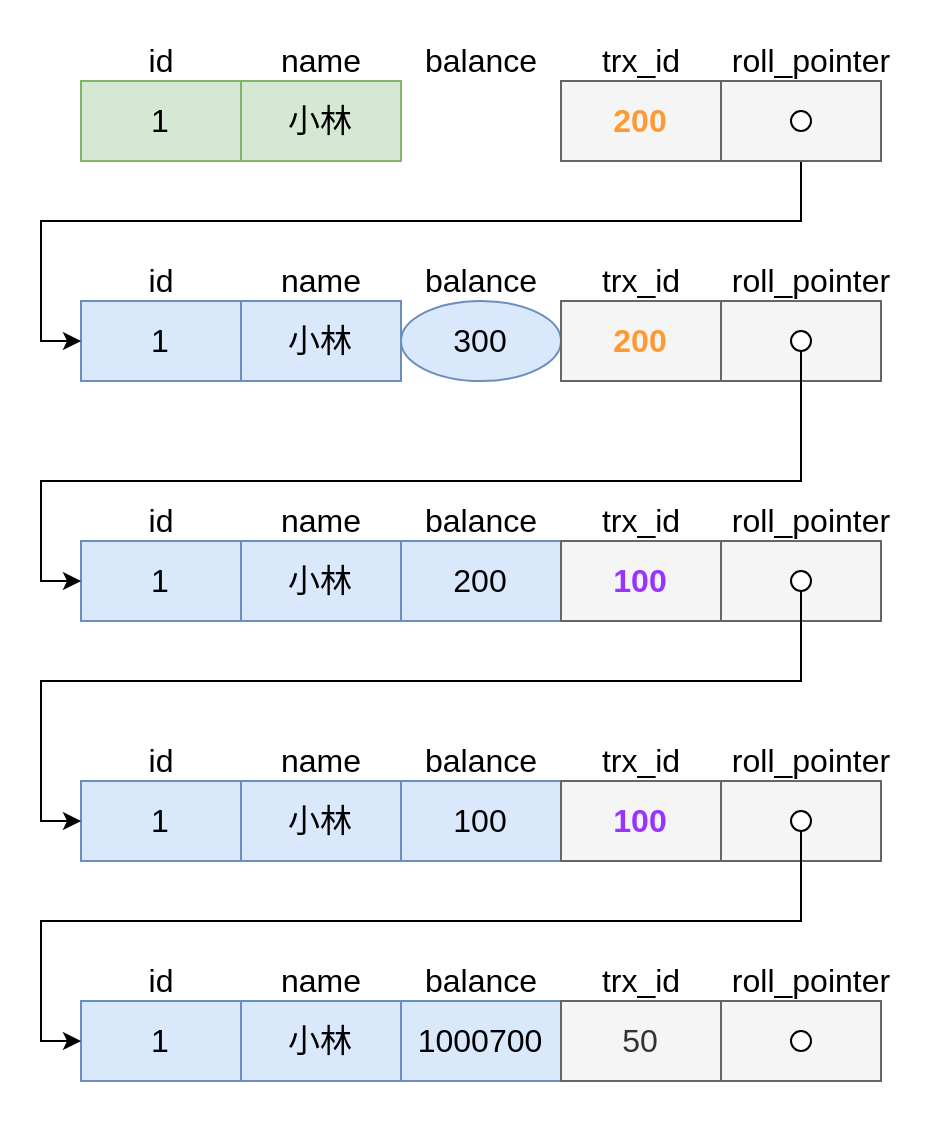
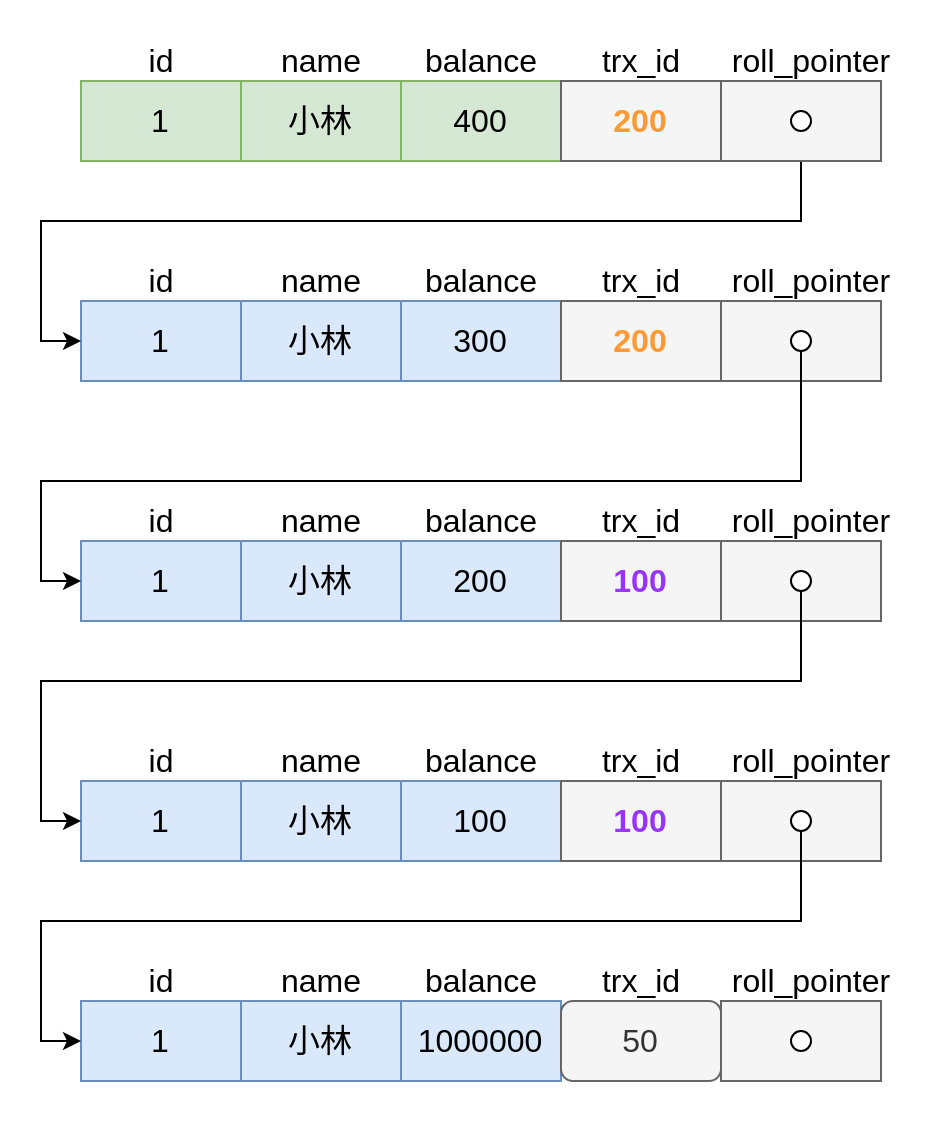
  <mxCell id="0" />
  <mxCell id="1" parent="0" />
  <mxCell id="2" value="1" style="rounded=0;whiteSpace=wrap;html=1;fontSize=16;fillColor=#dae8fc;strokeColor=#6c8ebf;" vertex="1" parent="1"><mxGeometry x="40" y="500" width="80" height="40" as="geometry" /></mxCell>
  <mxCell id="3" value="小林" style="rounded=0;whiteSpace=wrap;html=1;fontSize=16;fillColor=#dae8fc;strokeColor=#6c8ebf;" vertex="1" parent="1"><mxGeometry x="120" y="500" width="80" height="40" as="geometry" /></mxCell>
- <mxCell id="4" value="1000700" style="rounded=0;whiteSpace=wrap;html=1;fontSize=16;fillColor=#dae8fc;strokeColor=#6c8ebf;" vertex="1" parent="1"><mxGeometry x="200" y="500" width="80" height="40" as="geometry" /></mxCell>
- <mxCell id="5" value="50" style="rounded=0;whiteSpace=wrap;html=1;fontSize=16;fillColor=#f5f5f5;strokeColor=#666666;fontColor=#333333;" vertex="1" parent="1"><mxGeometry x="280" y="500" width="80" height="40" as="geometry" /></mxCell>
+ <mxCell id="4" value="1000000" style="rounded=0;whiteSpace=wrap;html=1;fontSize=16;fillColor=#dae8fc;strokeColor=#6c8ebf;" vertex="1" parent="1"><mxGeometry x="200" y="500" width="80" height="40" as="geometry" /></mxCell>
+ <mxCell id="5" value="50" style="whiteSpace=wrap;html=1;fontSize=16;fillColor=#f5f5f5;strokeColor=#666666;fontColor=#333333;rounded=1;" vertex="1" parent="1"><mxGeometry x="280" y="500" width="80" height="40" as="geometry" /></mxCell>
  <mxCell id="6" value="" style="rounded=0;whiteSpace=wrap;html=1;fontSize=16;fillColor=#f5f5f5;strokeColor=#666666;fontColor=#333333;" vertex="1" parent="1"><mxGeometry x="360" y="500" width="80" height="40" as="geometry" /></mxCell>
  <mxCell id="7" value="id" style="text;html=1;align=center;verticalAlign=middle;resizable=0;points=[];autosize=1;strokeColor=none;fontSize=16;" vertex="1" parent="1"><mxGeometry x="65" y="480" width="30" height="20" as="geometry" /></mxCell>
  <mxCell id="8" value="name" style="text;html=1;align=center;verticalAlign=middle;resizable=0;points=[];autosize=1;strokeColor=none;fontSize=16;" vertex="1" parent="1"><mxGeometry x="130" y="480" width="60" height="20" as="geometry" /></mxCell>
  <mxCell id="9" value="balance" style="text;html=1;align=center;verticalAlign=middle;resizable=0;points=[];autosize=1;strokeColor=none;fontSize=16;" vertex="1" parent="1"><mxGeometry x="205" y="480" width="70" height="20" as="geometry" /></mxCell>
  <mxCell id="10" value="trx_id" style="text;html=1;align=center;verticalAlign=middle;resizable=0;points=[];autosize=1;strokeColor=none;fontSize=16;" vertex="1" parent="1"><mxGeometry x="295" y="480" width="50" height="20" as="geometry" /></mxCell>
  <mxCell id="11" value="roll_pointer" style="text;html=1;align=center;verticalAlign=middle;resizable=0;points=[];autosize=1;strokeColor=none;fontSize=16;" vertex="1" parent="1"><mxGeometry x="360" y="480" width="90" height="20" as="geometry" /></mxCell>
  <mxCell id="12" value="" style="ellipse;whiteSpace=wrap;html=1;aspect=fixed;fontSize=16;" vertex="1" parent="1"><mxGeometry x="395" y="515" width="10" height="10" as="geometry" /></mxCell>
  <mxCell id="13" value="1" style="rounded=0;whiteSpace=wrap;html=1;fontSize=16;fillColor=#dae8fc;strokeColor=#6c8ebf;" vertex="1" parent="1"><mxGeometry x="40" y="390" width="80" height="40" as="geometry" /></mxCell>
  <mxCell id="14" value="小林" style="rounded=0;whiteSpace=wrap;html=1;fontSize=16;fillColor=#dae8fc;strokeColor=#6c8ebf;" vertex="1" parent="1"><mxGeometry x="120" y="390" width="80" height="40" as="geometry" /></mxCell>
  <mxCell id="15" value="100" style="rounded=0;whiteSpace=wrap;html=1;fontSize=16;fillColor=#dae8fc;strokeColor=#6c8ebf;" vertex="1" parent="1"><mxGeometry x="200" y="390" width="80" height="40" as="geometry" /></mxCell>
  <mxCell id="16" value="&lt;font color=&quot;#9933ff&quot;&gt;&lt;b&gt;100&lt;/b&gt;&lt;/font&gt;" style="rounded=0;whiteSpace=wrap;html=1;fontSize=16;fillColor=#f5f5f5;strokeColor=#666666;fontColor=#333333;" vertex="1" parent="1"><mxGeometry x="280" y="390" width="80" height="40" as="geometry" /></mxCell>
  <mxCell id="17" value="" style="rounded=0;whiteSpace=wrap;html=1;fontSize=16;fillColor=#f5f5f5;strokeColor=#666666;fontColor=#333333;" vertex="1" parent="1"><mxGeometry x="360" y="390" width="80" height="40" as="geometry" /></mxCell>
  <mxCell id="18" value="id" style="text;html=1;align=center;verticalAlign=middle;resizable=0;points=[];autosize=1;strokeColor=none;fontSize=16;" vertex="1" parent="1"><mxGeometry x="65" y="370" width="30" height="20" as="geometry" /></mxCell>
  <mxCell id="19" value="name" style="text;html=1;align=center;verticalAlign=middle;resizable=0;points=[];autosize=1;strokeColor=none;fontSize=16;" vertex="1" parent="1"><mxGeometry x="130" y="370" width="60" height="20" as="geometry" /></mxCell>
  <mxCell id="20" value="balance" style="text;html=1;align=center;verticalAlign=middle;resizable=0;points=[];autosize=1;strokeColor=none;fontSize=16;" vertex="1" parent="1"><mxGeometry x="205" y="370" width="70" height="20" as="geometry" /></mxCell>
  <mxCell id="21" value="trx_id" style="text;html=1;align=center;verticalAlign=middle;resizable=0;points=[];autosize=1;strokeColor=none;fontSize=16;" vertex="1" parent="1"><mxGeometry x="295" y="370" width="50" height="20" as="geometry" /></mxCell>
  <mxCell id="22" value="roll_pointer" style="text;html=1;align=center;verticalAlign=middle;resizable=0;points=[];autosize=1;strokeColor=none;fontSize=16;" vertex="1" parent="1"><mxGeometry x="360" y="370" width="90" height="20" as="geometry" /></mxCell>
  <mxCell id="23" style="edgeStyle=orthogonalEdgeStyle;rounded=0;orthogonalLoop=1;jettySize=auto;html=1;entryX=0;entryY=0.5;entryDx=0;entryDy=0;" edge="1" parent="1" source="24" target="2"><mxGeometry relative="1" as="geometry"><Array as="points"><mxPoint x="400" y="460" /><mxPoint x="20" y="460" /><mxPoint x="20" y="520" /></Array></mxGeometry></mxCell>
  <mxCell id="24" value="" style="ellipse;whiteSpace=wrap;html=1;aspect=fixed;fontSize=16;" vertex="1" parent="1"><mxGeometry x="395" y="405" width="10" height="10" as="geometry" /></mxCell>
  <mxCell id="25" value="1" style="rounded=0;whiteSpace=wrap;html=1;fontSize=16;fillColor=#dae8fc;strokeColor=#6c8ebf;" vertex="1" parent="1"><mxGeometry x="40" y="270" width="80" height="40" as="geometry" /></mxCell>
  <mxCell id="26" value="小林" style="rounded=0;whiteSpace=wrap;html=1;fontSize=16;fillColor=#dae8fc;strokeColor=#6c8ebf;" vertex="1" parent="1"><mxGeometry x="120" y="270" width="80" height="40" as="geometry" /></mxCell>
  <mxCell id="27" value="200" style="rounded=0;whiteSpace=wrap;html=1;fontSize=16;fillColor=#dae8fc;strokeColor=#6c8ebf;" vertex="1" parent="1"><mxGeometry x="200" y="270" width="80" height="40" as="geometry" /></mxCell>
  <mxCell id="28" value="&lt;font color=&quot;#9933ff&quot;&gt;&lt;b&gt;100&lt;/b&gt;&lt;/font&gt;" style="rounded=0;whiteSpace=wrap;html=1;fontSize=16;fillColor=#f5f5f5;strokeColor=#666666;fontColor=#333333;" vertex="1" parent="1"><mxGeometry x="280" y="270" width="80" height="40" as="geometry" /></mxCell>
  <mxCell id="29" value="" style="rounded=0;whiteSpace=wrap;html=1;fontSize=16;fillColor=#f5f5f5;strokeColor=#666666;fontColor=#333333;" vertex="1" parent="1"><mxGeometry x="360" y="270" width="80" height="40" as="geometry" /></mxCell>
  <mxCell id="30" value="id" style="text;html=1;align=center;verticalAlign=middle;resizable=0;points=[];autosize=1;strokeColor=none;fontSize=16;" vertex="1" parent="1"><mxGeometry x="65" y="250" width="30" height="20" as="geometry" /></mxCell>
  <mxCell id="31" value="name" style="text;html=1;align=center;verticalAlign=middle;resizable=0;points=[];autosize=1;strokeColor=none;fontSize=16;" vertex="1" parent="1"><mxGeometry x="130" y="250" width="60" height="20" as="geometry" /></mxCell>
  <mxCell id="32" value="balance" style="text;html=1;align=center;verticalAlign=middle;resizable=0;points=[];autosize=1;strokeColor=none;fontSize=16;" vertex="1" parent="1"><mxGeometry x="205" y="250" width="70" height="20" as="geometry" /></mxCell>
  <mxCell id="33" value="trx_id" style="text;html=1;align=center;verticalAlign=middle;resizable=0;points=[];autosize=1;strokeColor=none;fontSize=16;" vertex="1" parent="1"><mxGeometry x="295" y="250" width="50" height="20" as="geometry" /></mxCell>
  <mxCell id="34" value="roll_pointer" style="text;html=1;align=center;verticalAlign=middle;resizable=0;points=[];autosize=1;strokeColor=none;fontSize=16;" vertex="1" parent="1"><mxGeometry x="360" y="250" width="90" height="20" as="geometry" /></mxCell>
  <mxCell id="35" style="edgeStyle=orthogonalEdgeStyle;rounded=0;orthogonalLoop=1;jettySize=auto;html=1;entryX=0;entryY=0.5;entryDx=0;entryDy=0;" edge="1" parent="1" source="36" target="13"><mxGeometry relative="1" as="geometry"><Array as="points"><mxPoint x="400" y="340" /><mxPoint x="20" y="340" /><mxPoint x="20" y="410" /></Array></mxGeometry></mxCell>
  <mxCell id="36" value="" style="ellipse;whiteSpace=wrap;html=1;aspect=fixed;fontSize=16;" vertex="1" parent="1"><mxGeometry x="395" y="285" width="10" height="10" as="geometry" /></mxCell>
  <mxCell id="37" value="1" style="rounded=0;whiteSpace=wrap;html=1;fontSize=16;fillColor=#dae8fc;strokeColor=#6c8ebf;" vertex="1" parent="1"><mxGeometry x="40" y="150" width="80" height="40" as="geometry" /></mxCell>
  <mxCell id="38" value="小林" style="rounded=0;whiteSpace=wrap;html=1;fontSize=16;fillColor=#dae8fc;strokeColor=#6c8ebf;" vertex="1" parent="1"><mxGeometry x="120" y="150" width="80" height="40" as="geometry" /></mxCell>
- <mxCell id="39" value="300" style="ellipse;whiteSpace=wrap;html=1;fontSize=16;fillColor=#dae8fc;strokeColor=#6c8ebf;" vertex="1" parent="1"><mxGeometry x="200" y="150" width="80" height="40" as="geometry" /></mxCell>
+ <mxCell id="39" value="300" style="rounded=0;whiteSpace=wrap;html=1;fontSize=16;fillColor=#dae8fc;strokeColor=#6c8ebf;" vertex="1" parent="1"><mxGeometry x="200" y="150" width="80" height="40" as="geometry" /></mxCell>
  <mxCell id="40" value="&lt;b&gt;&lt;font color=&quot;#ff9933&quot;&gt;200&lt;/font&gt;&lt;/b&gt;" style="rounded=0;whiteSpace=wrap;html=1;fontSize=16;fillColor=#f5f5f5;strokeColor=#666666;fontColor=#333333;" vertex="1" parent="1"><mxGeometry x="280" y="150" width="80" height="40" as="geometry" /></mxCell>
  <mxCell id="41" value="" style="rounded=0;whiteSpace=wrap;html=1;fontSize=16;fillColor=#f5f5f5;strokeColor=#666666;fontColor=#333333;" vertex="1" parent="1"><mxGeometry x="360" y="150" width="80" height="40" as="geometry" /></mxCell>
  <mxCell id="42" value="id" style="text;html=1;align=center;verticalAlign=middle;resizable=0;points=[];autosize=1;strokeColor=none;fontSize=16;" vertex="1" parent="1"><mxGeometry x="65" y="130" width="30" height="20" as="geometry" /></mxCell>
  <mxCell id="43" value="name" style="text;html=1;align=center;verticalAlign=middle;resizable=0;points=[];autosize=1;strokeColor=none;fontSize=16;" vertex="1" parent="1"><mxGeometry x="130" y="130" width="60" height="20" as="geometry" /></mxCell>
  <mxCell id="44" value="balance" style="text;html=1;align=center;verticalAlign=middle;resizable=0;points=[];autosize=1;strokeColor=none;fontSize=16;" vertex="1" parent="1"><mxGeometry x="205" y="130" width="70" height="20" as="geometry" /></mxCell>
  <mxCell id="45" value="trx_id" style="text;html=1;align=center;verticalAlign=middle;resizable=0;points=[];autosize=1;strokeColor=none;fontSize=16;" vertex="1" parent="1"><mxGeometry x="295" y="130" width="50" height="20" as="geometry" /></mxCell>
  <mxCell id="46" value="roll_pointer" style="text;html=1;align=center;verticalAlign=middle;resizable=0;points=[];autosize=1;strokeColor=none;fontSize=16;" vertex="1" parent="1"><mxGeometry x="360" y="130" width="90" height="20" as="geometry" /></mxCell>
  <mxCell id="47" style="edgeStyle=orthogonalEdgeStyle;rounded=0;orthogonalLoop=1;jettySize=auto;html=1;entryX=0;entryY=0.5;entryDx=0;entryDy=0;" edge="1" parent="1" source="48" target="25"><mxGeometry relative="1" as="geometry"><Array as="points"><mxPoint x="400" y="240" /><mxPoint x="20" y="240" /><mxPoint x="20" y="290" /></Array></mxGeometry></mxCell>
  <mxCell id="48" value="" style="ellipse;whiteSpace=wrap;html=1;aspect=fixed;fontSize=16;" vertex="1" parent="1"><mxGeometry x="395" y="165" width="10" height="10" as="geometry" /></mxCell>
  <mxCell id="49" value="1" style="rounded=0;whiteSpace=wrap;html=1;fontSize=16;fillColor=#d5e8d4;strokeColor=#82b366;" vertex="1" parent="1"><mxGeometry x="40" y="40" width="80" height="40" as="geometry" /></mxCell>
  <mxCell id="50" value="小林" style="rounded=0;whiteSpace=wrap;html=1;fontSize=16;fillColor=#d5e8d4;strokeColor=#82b366;" vertex="1" parent="1"><mxGeometry x="120" y="40" width="80" height="40" as="geometry" /></mxCell>
+ <mxCell id="51" value="400" style="rounded=0;whiteSpace=wrap;html=1;fontSize=16;fillColor=#d5e8d4;strokeColor=#82b366;" vertex="1" parent="1"><mxGeometry x="200" y="40" width="80" height="40" as="geometry" /></mxCell>
  <mxCell id="52" value="&lt;font color=&quot;#ff9933&quot;&gt;&lt;b&gt;200&lt;/b&gt;&lt;/font&gt;" style="rounded=0;whiteSpace=wrap;html=1;fontSize=16;fillColor=#f5f5f5;strokeColor=#666666;fontColor=#333333;" vertex="1" parent="1"><mxGeometry x="280" y="40" width="80" height="40" as="geometry" /></mxCell>
  <mxCell id="53" style="edgeStyle=orthogonalEdgeStyle;rounded=0;orthogonalLoop=1;jettySize=auto;html=1;entryX=0;entryY=0.5;entryDx=0;entryDy=0;" edge="1" parent="1" source="54" target="37"><mxGeometry relative="1" as="geometry"><Array as="points"><mxPoint x="400" y="110" /><mxPoint x="20" y="110" /><mxPoint x="20" y="170" /></Array></mxGeometry></mxCell>
  <mxCell id="54" value="" style="rounded=0;whiteSpace=wrap;html=1;fontSize=16;fillColor=#f5f5f5;strokeColor=#666666;fontColor=#333333;" vertex="1" parent="1"><mxGeometry x="360" y="40" width="80" height="40" as="geometry" /></mxCell>
  <mxCell id="55" value="id" style="text;html=1;align=center;verticalAlign=middle;resizable=0;points=[];autosize=1;strokeColor=none;fontSize=16;" vertex="1" parent="1"><mxGeometry x="65" y="20" width="30" height="20" as="geometry" /></mxCell>
  <mxCell id="56" value="name" style="text;html=1;align=center;verticalAlign=middle;resizable=0;points=[];autosize=1;strokeColor=none;fontSize=16;" vertex="1" parent="1"><mxGeometry x="130" y="20" width="60" height="20" as="geometry" /></mxCell>
  <mxCell id="57" value="balance" style="text;html=1;align=center;verticalAlign=middle;resizable=0;points=[];autosize=1;strokeColor=none;fontSize=16;" vertex="1" parent="1"><mxGeometry x="205" y="20" width="70" height="20" as="geometry" /></mxCell>
  <mxCell id="58" value="trx_id" style="text;html=1;align=center;verticalAlign=middle;resizable=0;points=[];autosize=1;strokeColor=none;fontSize=16;" vertex="1" parent="1"><mxGeometry x="295" y="20" width="50" height="20" as="geometry" /></mxCell>
  <mxCell id="59" value="roll_pointer" style="text;html=1;align=center;verticalAlign=middle;resizable=0;points=[];autosize=1;strokeColor=none;fontSize=16;" vertex="1" parent="1"><mxGeometry x="360" y="20" width="90" height="20" as="geometry" /></mxCell>
  <mxCell id="60" value="" style="ellipse;whiteSpace=wrap;html=1;aspect=fixed;fontSize=16;" vertex="1" parent="1"><mxGeometry x="395" y="55" width="10" height="10" as="geometry" /></mxCell>
